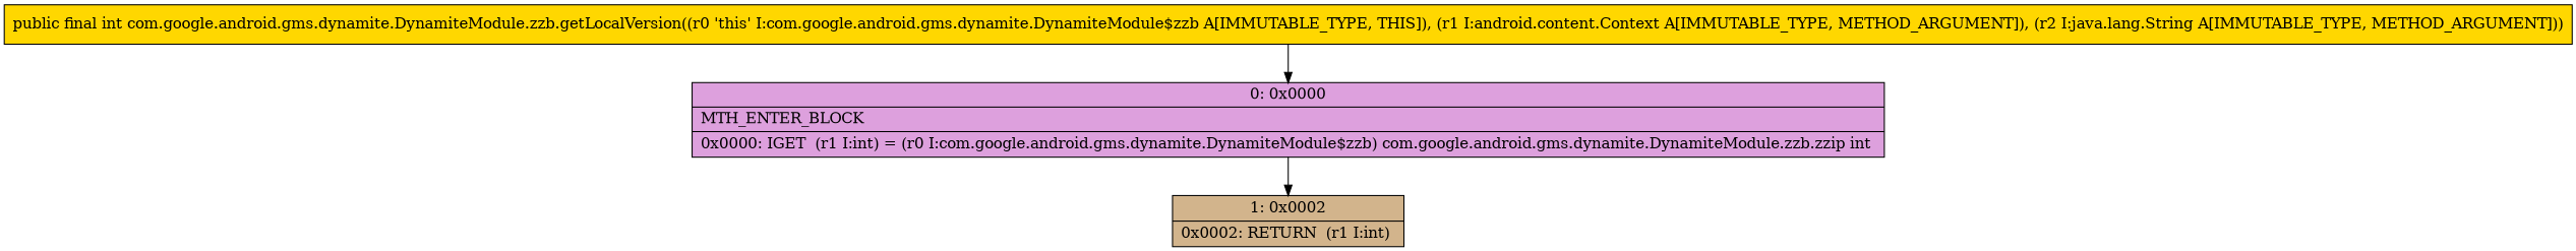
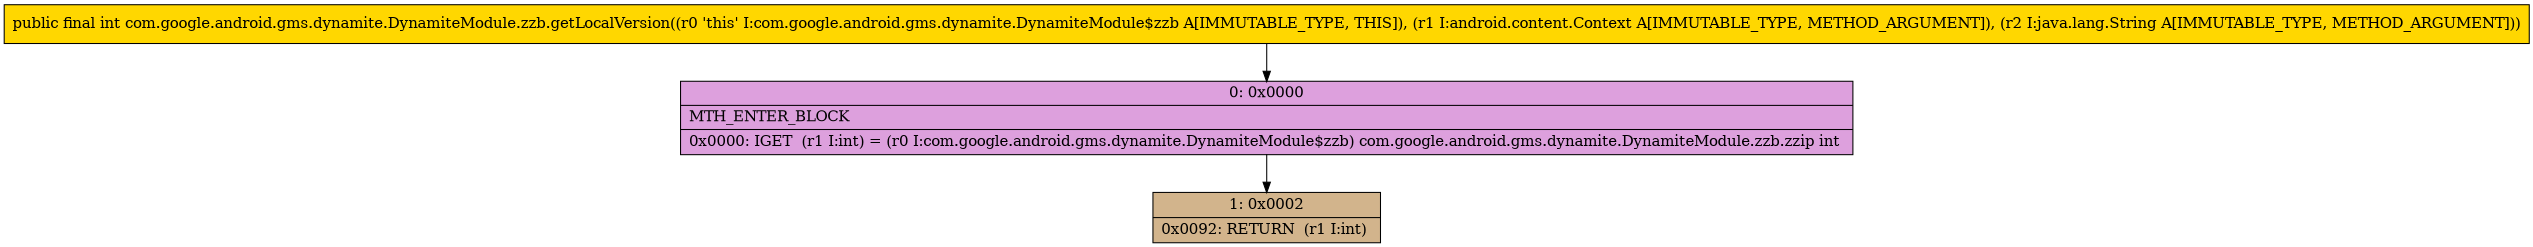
  digraph {
    node [shape=record style=filled]
    n1 [label="{0\:\ 0x0000|MTH_ENTER_BLOCK\l|0x0000: IGET  (r1 I:int) = (r0 I:com.google.android.gms.dynamite.DynamiteModule$zzb) com.google.android.gms.dynamite.DynamiteModule.zzb.zzip int \l}" fillcolor=plum]
-   n2 [label="{1\:\ 0x0002|0x0002: RETURN  (r1 I:int) \l}" fillcolor=tan]
+   n2 [label="{1\:\ 0x0002|0x0092: RETURN  (r1 I:int) \l}" fillcolor=tan]
    n3 [label="{public final int com.google.android.gms.dynamite.DynamiteModule.zzb.getLocalVersion((r0 'this' I:com.google.android.gms.dynamite.DynamiteModule$zzb A[IMMUTABLE_TYPE, THIS]), (r1 I:android.content.Context A[IMMUTABLE_TYPE, METHOD_ARGUMENT]), (r2 I:java.lang.String A[IMMUTABLE_TYPE, METHOD_ARGUMENT])) }" fillcolor=gold]
    n1 -> n2
    n3 -> n1
  }
